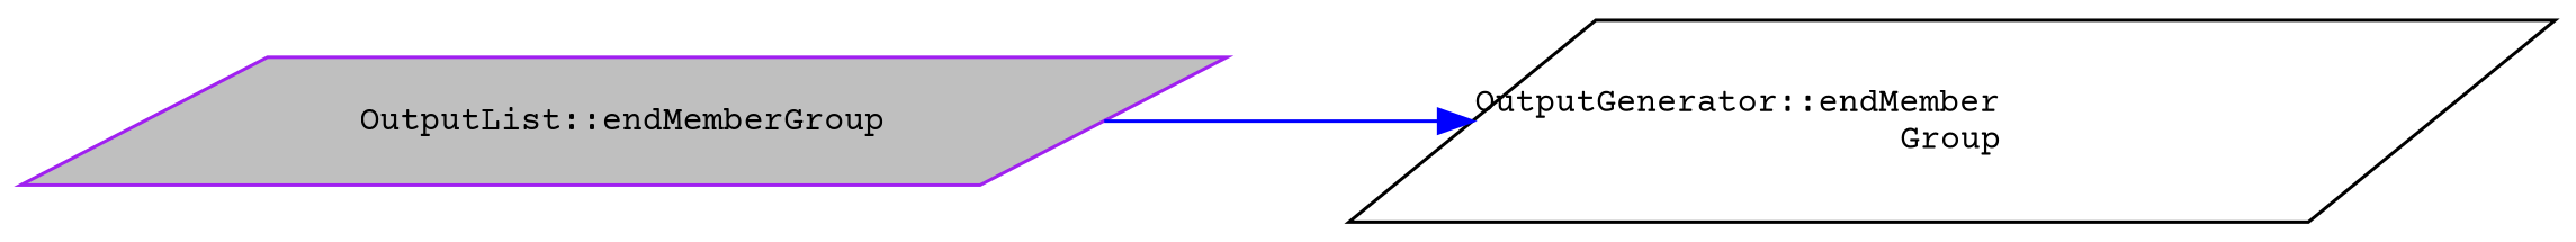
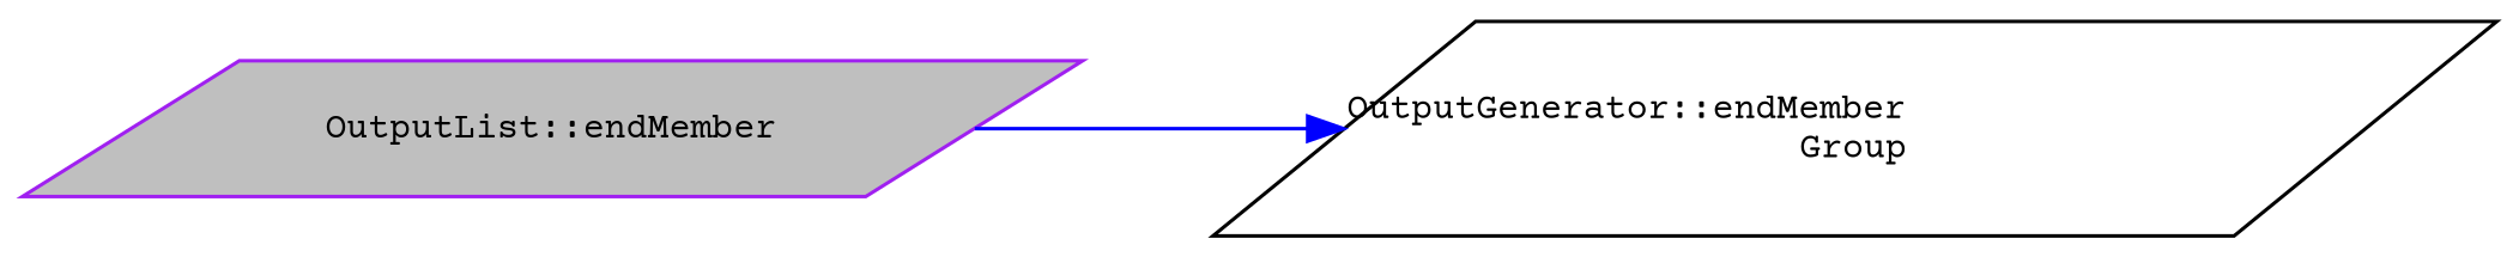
  digraph {
    rankdir=LR
    fontname="Courier Prime"
    node [fontname="Courier Prime" fontsize=10 shape=parallelogram style=filled]
-   n1 [color=purple fillcolor=grey75 fontcolor=black height=0.2 label="OutputList::endMemberGroup" width=0.4]
+   n1 [color=purple fillcolor=grey75 fontcolor=black height=0.2 label="OutputList::endMember" width=0.4]
    n2 [color=black fillcolor=white height=0.2 label="OutputGenerator::endMember\lGroup" width=0.4]
    n1 -> n2 [color=blue fontname="Courier Prime" fontsize=10 labelfontname=Helvetica labelfontsize=10 style=solid]
  }
